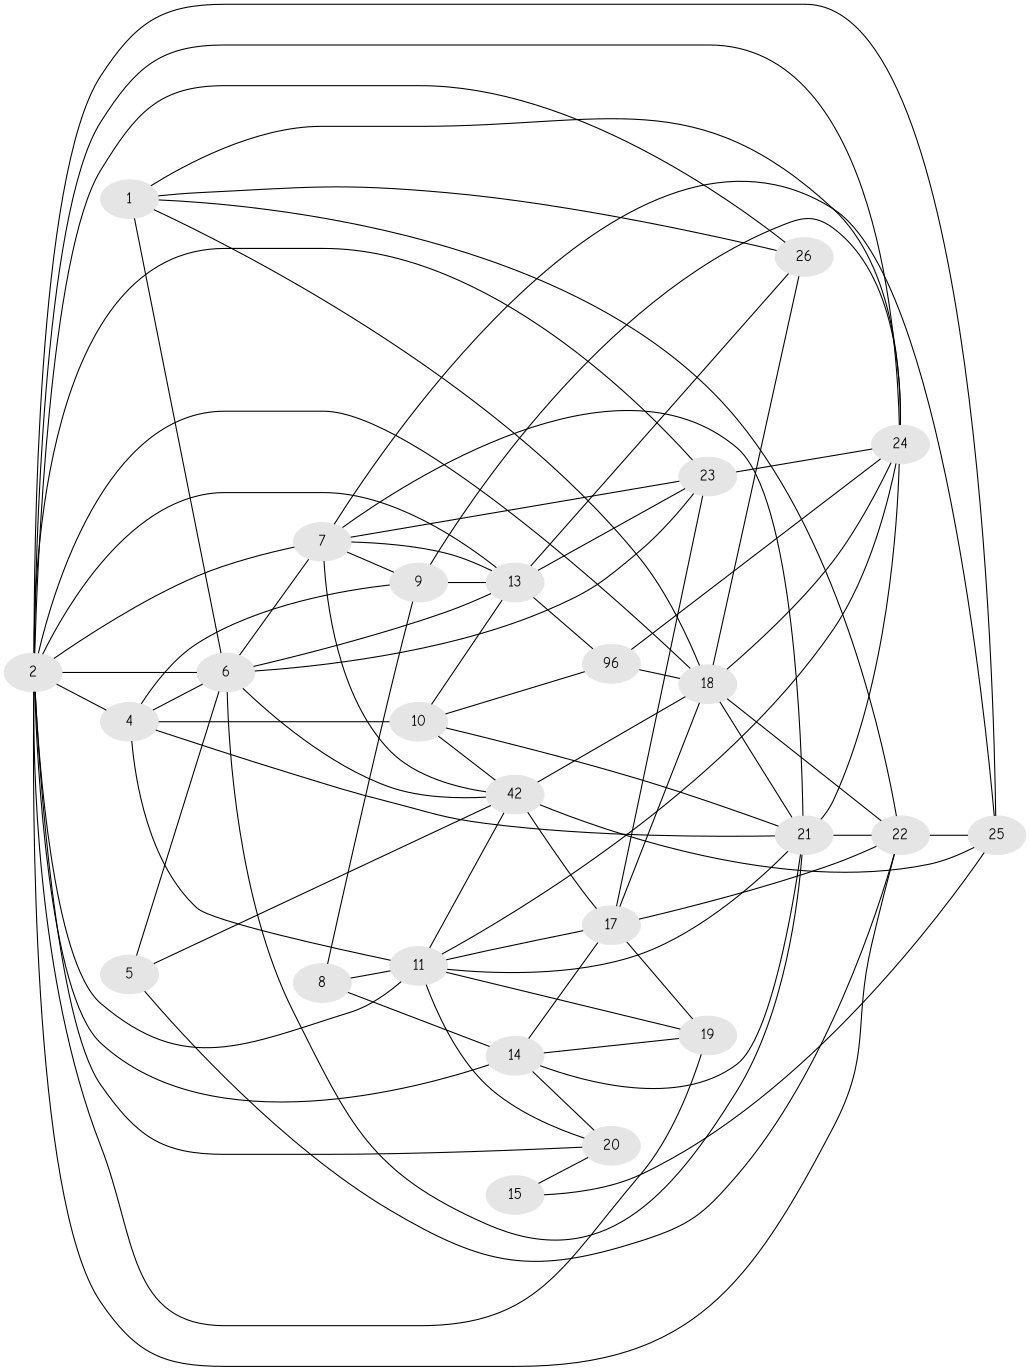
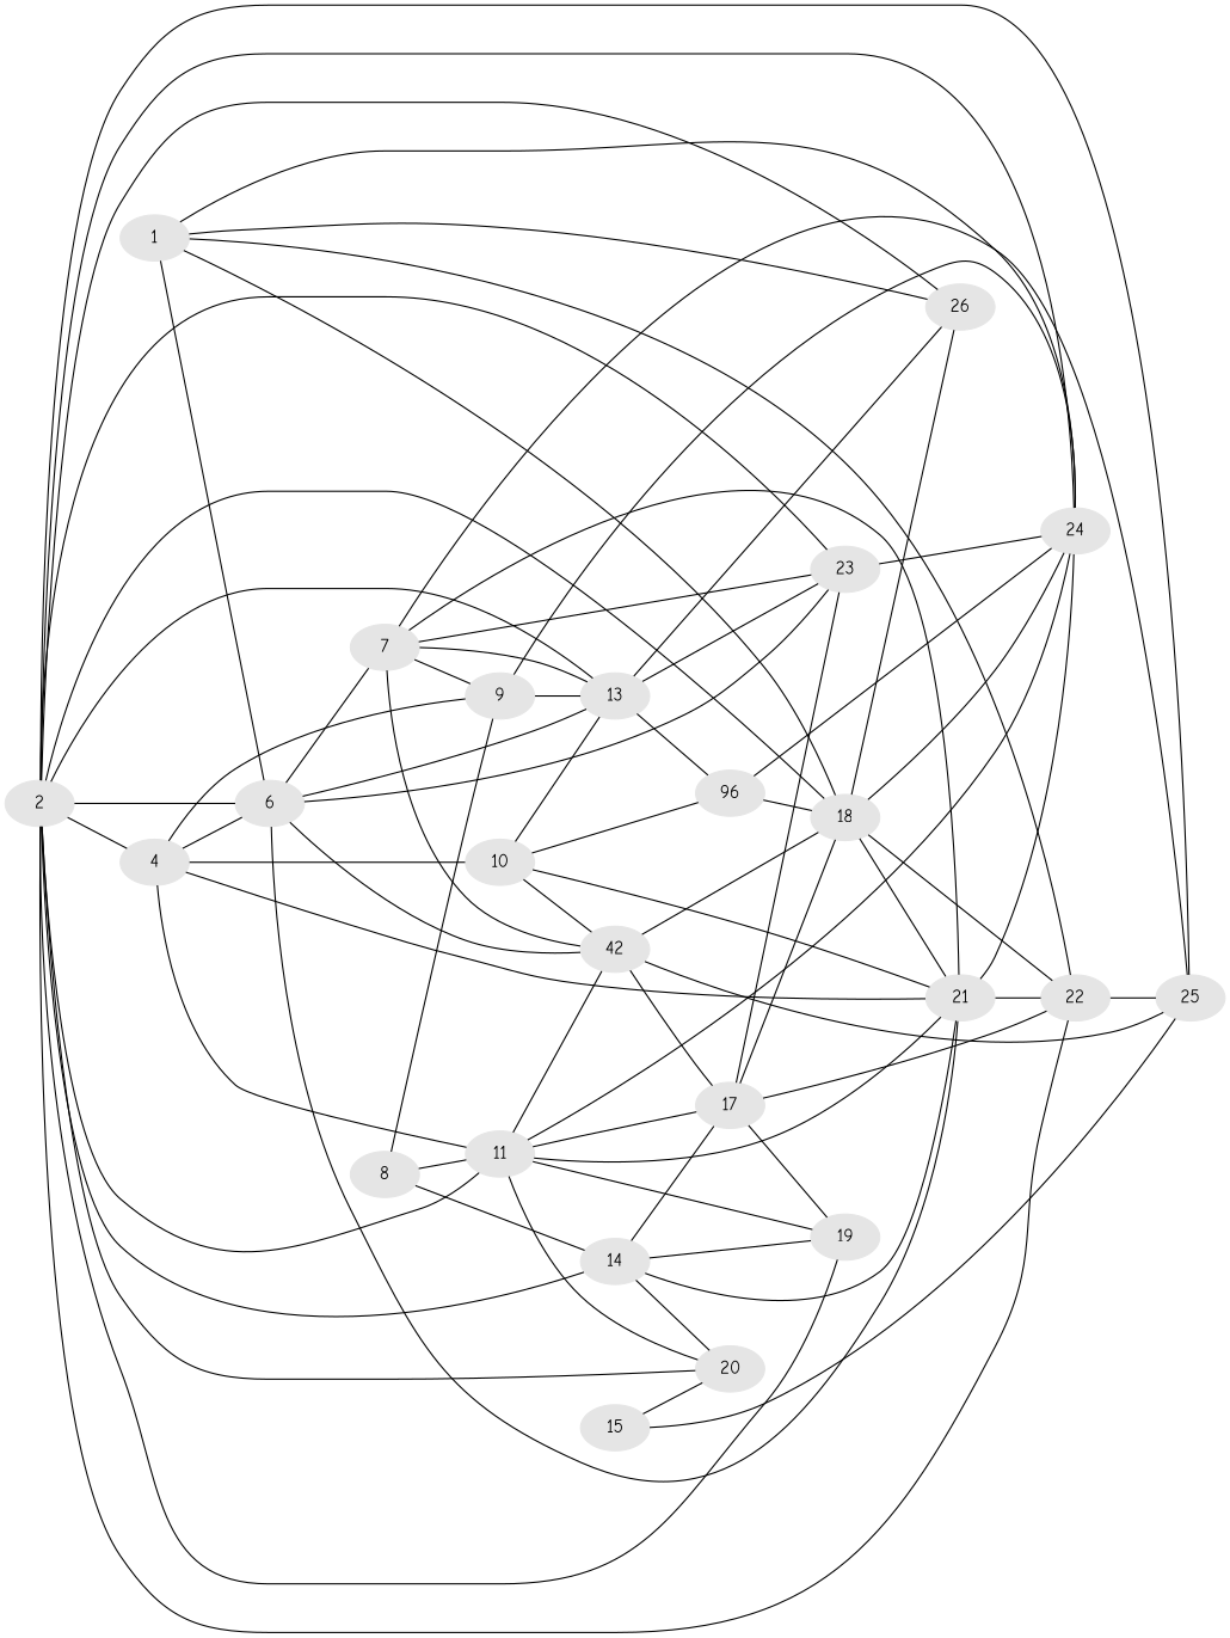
  graph {
    fontname="Comic Neue"
    rankdir=LR
    node [color=gray90 fontname="Comic Neue" style=filled]
    edge [fontname="Comic Neue" weight=1.0]
    1
    6
    18
    22
    24
    26
    7
    13
    23
    21
    n11 [label=42]
    25
    2
    4
    11
    14
    19
    20
    9
    10
    17
    n22 [label=96]
-   5
    8
    15
    1 -- 6
    1 -- 18 [weight=2.0]
    1 -- 22
    1 -- 24
    1 -- 26 [weight=2.0]
    6 -- 7 [weight=2.0]
    6 -- 13 [weight=2.0]
    6 -- 23
    6 -- 21
    6 -- n11 [weight=2.0]
    18 -- 22
    18 -- 24
    18 -- 26
    18 -- 21
    22 -- 25 [weight=2.0]
    7 -- 13 [weight=3.0]
    7 -- 23
    7 -- 21 [weight=2.0]
    7 -- n11
    7 -- 25
    7 -- 9
    13 -- 26 [weight=2.0]
    13 -- 23
    13 -- n22
    23 -- 24
    21 -- 22
    21 -- 24
    n11 -- 18
    n11 -- 25
    n11 -- 17 [weight=2.0]
    2 -- 6 [weight=2.0]
    2 -- 18
    2 -- 22 [weight=2.0]
    2 -- 24
    2 -- 26
-   2 -- 7
    2 -- 13
    2 -- 23
    2 -- 25
    2 -- 4
    2 -- 11
    2 -- 14
    2 -- 19
    2 -- 20 [weight=2.0]
    4 -- 6
    4 -- 21
    4 -- 11
    4 -- 9
    4 -- 10
    11 -- 24
    11 -- 21
    11 -- n11
    11 -- 19
    11 -- 20 [weight=2.0]
    11 -- 17 [weight=2.0]
    14 -- 21 [weight=2.0]
    14 -- 19 [weight=2.0]
    14 -- 20 [weight=2.0]
    14 -- 17
    9 -- 24
    9 -- 13
    10 -- 13
    10 -- 21
    10 -- n11
    10 -- n22 [weight=2.0]
    17 -- 18 [weight=3.0]
    17 -- 22
    17 -- 23
    17 -- 19 [weight=2.0]
    n22 -- 18
    n22 -- 24
-   5 -- 6
-   5 -- 22
-   5 -- n11
    8 -- 11
    8 -- 14
    8 -- 9
    15 -- 25 [weight=2.0]
    15 -- 20
  }
